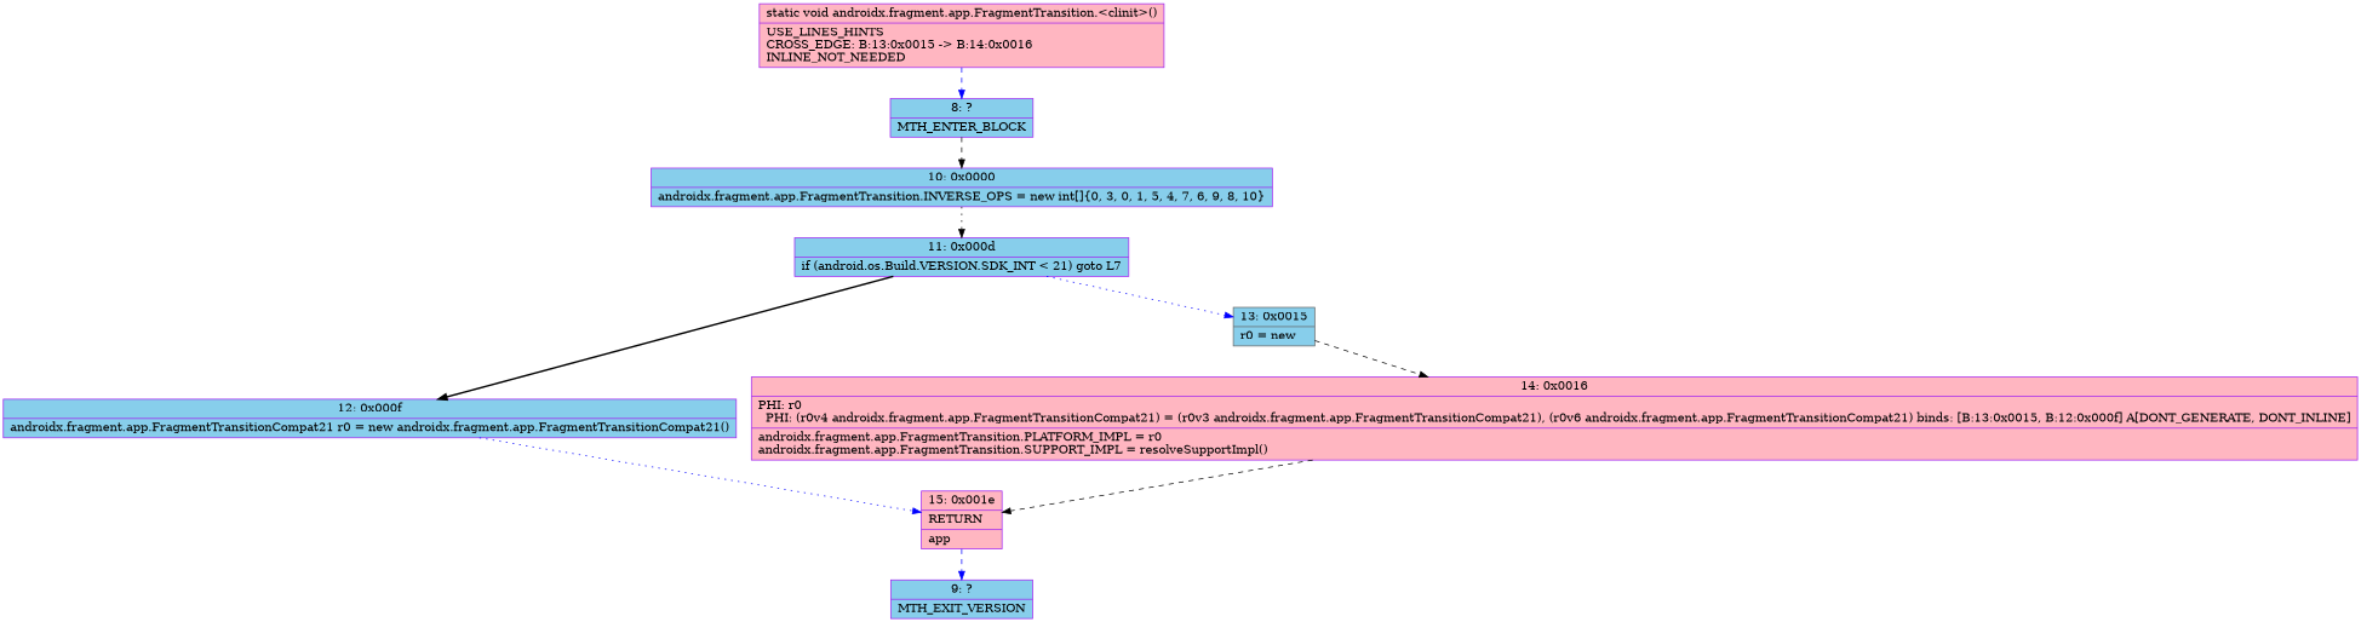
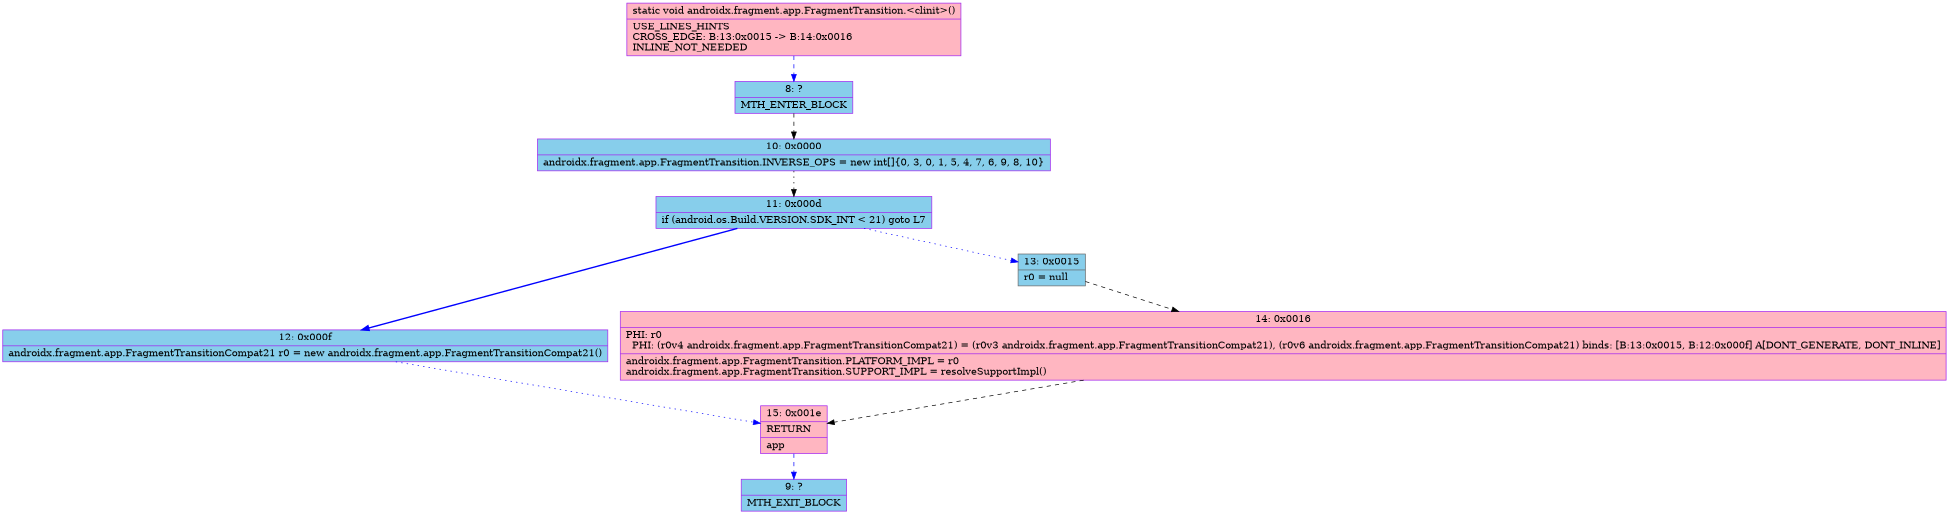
  digraph {
    node [color=purple fillcolor=skyblue shape=record style=filled]
    edge [color=black style=dashed]
    n1 [label="{8\:\ ?|MTH_ENTER_BLOCK\l}"]
    n2 [label="{10\:\ 0x0000|androidx.fragment.app.FragmentTransition.INVERSE_OPS = new int[]\{0, 3, 0, 1, 5, 4, 7, 6, 9, 8, 10\}\l}"]
    n3 [label="{11\:\ 0x000d|if (android.os.Build.VERSION.SDK_INT \< 21) goto L7\l}"]
    n4 [label="{12\:\ 0x000f|androidx.fragment.app.FragmentTransitionCompat21 r0 = new androidx.fragment.app.FragmentTransitionCompat21()\l}"]
-   n5 [color=gray40 label="{13\:\ 0x0015|r0 = new\l}"]
+   n5 [color=gray40 label="{13\:\ 0x0015|r0 = null\l}"]
    n6 [fillcolor=lightpink label="{15\:\ 0x001e|RETURN\l|app\l}"]
    n7 [fillcolor=lightpink label="{14\:\ 0x0016|PHI: r0 \l  PHI: (r0v4 androidx.fragment.app.FragmentTransitionCompat21) = (r0v3 androidx.fragment.app.FragmentTransitionCompat21), (r0v6 androidx.fragment.app.FragmentTransitionCompat21) binds: [B:13:0x0015, B:12:0x000f] A[DONT_GENERATE, DONT_INLINE]\l|androidx.fragment.app.FragmentTransition.PLATFORM_IMPL = r0\landroidx.fragment.app.FragmentTransition.SUPPORT_IMPL = resolveSupportImpl()\l}"]
-   n8 [label="{9\:\ ?|MTH_EXIT_VERSION\l}"]
+   n8 [label="{9\:\ ?|MTH_EXIT_BLOCK\l}"]
    n9 [fillcolor=lightpink label="{static void androidx.fragment.app.FragmentTransition.\<clinit\>()  | USE_LINES_HINTS\lCROSS_EDGE: B:13:0x0015 \-\> B:14:0x0016\lINLINE_NOT_NEEDED\l}"]
    n1 -> n2
    n2 -> n3 [style=dotted]
-   n3 -> n4 [style=bold]
+   n3 -> n4 [color=blue style=bold]
    n3 -> n5 [color=blue style=dotted]
    n4 -> n6 [color=blue style=dotted]
    n5 -> n7
    n6 -> n8 [color=blue]
    n7 -> n6
    n9 -> n1 [color=blue]
  }
